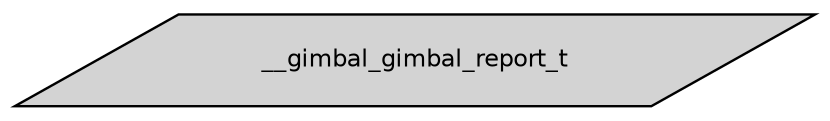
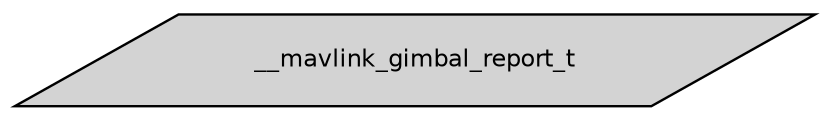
  digraph {
    rankdir=LR
-   n1 [color=black fillcolor=lightgrey fontname=Helvetica fontsize=10 height=0.2 label=__gimbal_gimbal_report_t shape=parallelogram style=filled width=0.4]
+   n1 [color=black fillcolor=lightgrey fontname=Helvetica fontsize=10 height=0.2 label=__mavlink_gimbal_report_t shape=parallelogram style=filled width=0.4]
  }
